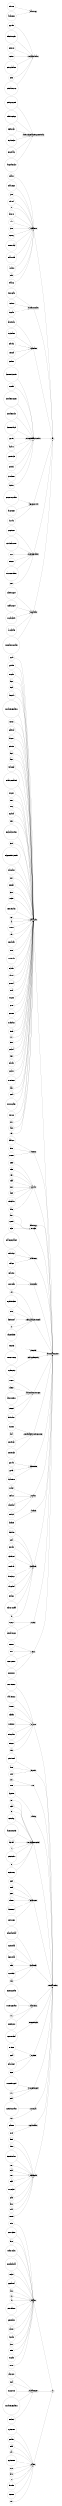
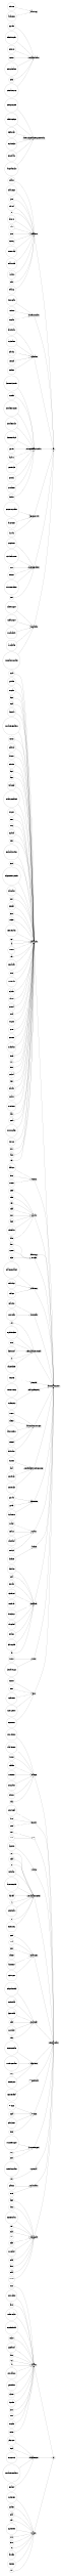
  digraph {
    rankdir=LR
    node [shape=circle]
    edge [constraint=true]
    n1 [label=IOS shape=box]
    n2 [label="Инвистиции_и_платежи" shape=box]
    n3 [label="Взаимодействие_с_профилем" shape=box]
    n4 [label=EFS shape=box]
    n5 [label=iOS_Platform shape=box]
    n6 [label=iOS_Release_Engineer shape=box]
    n7 [label=PUSH_iOS shape=box]
    n8 [label=PFMMPLACE shape=box]
    n9 [label=DDA_Profile shape=box]
    n10 [label=PFM shape=box]
    n11 [label=Crowdfunding shape=box]
    n12 [label="SBOL_Классические_переводы" shape=box]
    n13 [label="Цифровой_Кредит" shape=box]
    n14 [label="ВС_МП_вклады" shape=box]
    n15 [label=Mobile_Online_POS shape=box]
    n16 [label="DBP_Витрины_продаж" shape=box]
    n17 [label="PFM_Бюджет" shape=box]
    n18 [label="Комиссионные_продукты" shape=box]
    n19 [label=PVD_in_Digital shape=box]
    n20 [label=Integration_Platform shape=box]
    n21 [label="Платежи_Штрафы" shape=box]
    n22 [label=Global_Navigation shape=box]
    n23 [label="Мессенджер" shape=box]
    n24 [label="Store-n-Sales" shape=box]
    n25 [label=Data_Driven_App shape=box]
    n26 [label="DBP_Подарки" shape=box]
    n27 [label=Sberbank_ID_B2C shape=box]
    n28 [label="История_операций" shape=box]
    n29 [label="Редактируемый_профиль_клиента" shape=box]
    n30 [label="Автопереводы" shape=box]
    n31 [label="Digital_Сбербанк_Премьер" shape=box]
    n32 [label="Развитие_лояльности_в_МП_СБОЛ" shape=box]
    n33 [label="Дебетовые_карты_в_мобильном_приложении" shape=box]
    n34 [label="Карта_в_телефоне" shape=box]
    n35 [label=Digital_PIN shape=box]
    n36 [label="Плановый_и_досрочный_перевыпуск_дебетовых_карт" shape=box]
    n37 [label="Самозанятые" shape=box]
    n38 [label="Текстовый_чат" shape=box]
    n39 [label="Госуслуги" shape=box]
    n40 [label=Telecom shape=box]
    n41 [label="ЕФС_Платежи_МП" shape=box]
    n42 [label="ЕФС_Выписки_и_справки" shape=box]
    n43 [label="ЕФС_Автоплатежи" shape=box]
    n44 [label="ЕФС_Кредитные_карты.cosmonauts" shape=box]
    n45 [label="ЕФС_Брокеридж_mobile" shape=box]
    n46 [label="ЕФС_Б.УБ.СБОЛ.Баллонг" shape=box]
    n47 [label="ЕФС_Страхование" shape=box]
    n48 [label="Touch ID"]
    n49 [label="Виджет Избранное"]
    n50 [label="Face ID"]
    n51 [label="Механизм отправки"]
    n52 [label="бесконтактная оплата"]
    n53 [label="Геокарты"]
    n54 [label="Адресная книга"]
    n55 [label="айфон"]
    n56 [label=MAC]
    n57 [label="мак"]
    n58 [label="событий аналитики"]
    n59 [label="Аутентификация"]
    n60 [label="смартфон"]
    n61 [label="авторизация"]
    n62 [label=iphone]
    n63 [label="телефон"]
    n64 [label="регистрация"]
    n65 [label="телефоне"]
    n66 [label="размер сборки"]
    n67 [label="Оферта"]
    n68 [label="доступ устройству"]
    n69 [label="политика конфиденциальности"]
    n70 [label="Безопасность"]
    n71 [label="смс уведомления"]
    n72 [label="рекламные"]
    n73 [label="реклама"]
    n74 [label="спам"]
    n75 [label="Пуш-уведомления"]
    n76 [label=PUSH]
    n77 [label="спамит"]
    n78 [label="смс"]
    n79 [label="напоминания"]
    n80 [label="уведомления"]
    n81 [label=Push]
    n82 [label="секции Инвестиции"]
    n83 [label="Работа Инвестиции"]
    n84 [label="вложение"]
    n85 [label="вкладывание"]
    n86 [label="госинвестиция"]
    n87 [label="инвистирование"]
    n88 [label="инвестиции"]
    n89 [label="вклад"]
    n90 [label="Профиль клиента"]
    n91 [label="кабинет"]
    n92 [label="Профиль"]
    n93 [label="Цели"]
    n94 [label="Копилки"]
    n95 [label="Краудгифтинг"]
    n96 [label="Предложения Банка"]
    n97 [label="счет"]
    n98 [label="СБ карта"]
    n99 [label=PCI]
    n100 [label="Перевод карту"]
    n101 [label="Классические переводы"]
    n102 [label="карта банка"]
    n103 [label=DSS]
    n104 [label="Переводы счетами"]
    n105 [label=P2P]
    n106 [label="Перевод клиенту"]
    n107 [label="SBOL.Classic_translations" shape=box]
    n108 [label="другой банк"]
    n109 [label="финансовые операции"]
    n110 [label="Перевод счет"]
    n111 [label="Перевести"]
    n112 [label="Перевод организациям"]
    n113 [label="Перевод"]
    n114 [label="Перевод частному лицу"]
    n115 [label="Кредиты"]
    n116 [label="ипотека"]
    n117 [label="Кредит"]
    n118 [label="погашение"]
    n119 [label="задолженность"]
    n120 [label="Цифровой Кредит"]
    n121 [label="Редактирование вклада"]
    n122 [label="Открытие вклада"]
    n123 [label="Закрытие вклада"]
    n124 [label="Вклады"]
    n125 [label="ВС.МП вклады"]
    n126 [label="вклад"]
    n127 [label="интернет кредитование"]
    n128 [label="Мобильное кредитование"]
    n129 [label="ОМС"]
    n130 [label="Розничный кредит"]
    n131 [label="PFM Бюджет"]
    n132 [label="средства"]
    n133 [label="Анализ расходов"]
    n134 [label="Бюджет"]
    n135 [label="Комиссионные продукты"]
    n136 [label="ОМС"]
    n137 [label="Сейфы"]
    n138 [label="Переводы востребования"]
    n139 [label="ПДВ"]
    n140 [label="Справочники"]
    n141 [label="Лимиты"]
    n142 [label="Патенты"]
    n143 [label="Платежи"]
    n144 [label="Бюджетные платежи"]
    n145 [label="пени"]
    n146 [label="штраф"]
    n147 [label="Пени"]
    n148 [label="Штрафы"]
    n149 [label="поиск штрафов"]
    n150 [label="штрафы"]
    n151 [label="Налоги"]
    n152 [label="Оплата"]
    n153 [label="Пошлины"]
    n154 [label="Туториал"]
    n155 [label="Курсы валют"]
    n156 [label="регистрации"]
    n157 [label="пароля"]
    n158 [label="Оферта"]
    n159 [label="заблокировал"]
    n160 [label="политика конфиденциальности"]
    n161 [label="Прелогин"]
    n162 [label="экраны входа"]
    n163 [label="настройки"]
    n164 [label="приветствие"]
    n165 [label="пароль"]
    n166 [label="пароли"]
    n167 [label="ввода пинкода"]
    n168 [label="основная функциональность"]
    n169 [label="Демо-режим"]
    n170 [label="иконок"]
    n171 [label="не могу"]
    n172 [label="недоработка"]
    n173 [label="иконки"]
    n174 [label="Недоработка время вышло"]
    n175 [label="версию"]
    n176 [label="нераспределённый функционал"]
    n177 [label="не загружается"]
    n178 [label="режим"]
    n179 [label="функционал"]
    n180 [label="версия"]
    n181 [label="Сбербанк"]
    n182 [label="лишней информации"]
    n183 [label="Сбер"]
    n184 [label="баг"]
    n185 [label="обновление"]
    n186 [label="банк"]
    n187 [label="подтормаживает"]
    n188 [label="ошибки"]
    n189 [label="мобильный банк"]
    n190 [label="не работает"]
    n191 [label="Шаблоны"]
    n192 [label="проблемма"]
    n193 [label="ошибка"]
    n194 [label="блокируется"]
    n195 [label="тормозит"]
    n196 [label="приложение"]
    n197 [label="не скачивается"]
    n198 [label="вылетает"]
    n199 [label="сбой"]
    n200 [label="глючит"]
    n201 [label="программа"]
    n202 [label="виснет"]
    n203 [label="не работают"]
    n204 [label="программе"]
    n205 [label="не обновляется"]
    n206 [label="лагает"]
    n207 [label="перестал"]
    n208 [label="не оптимизированно"]
    n209 [label="глючит Сбер"]
    n210 [label="Долго"]
    n211 [label="зависает"]
    n212 [label="баге"]
    n213 [label="задать вопрос"]
    n214 [label="Диалоги"]
    n215 [label="сообщения"]
    n216 [label="перечень"]
    n217 [label="вкладке"]
    n218 [label="меню"]
    n219 [label="вкладка"]
    n220 [label="список"]
    n221 [label="разделы"]
    n222 [label="онлайн-каталог"]
    n223 [label="Каталог"]
    n224 [label="Data Driven App" shape=box]
    n225 [label="Умный поиск"]
    n226 [label="автозаполнение"]
    n227 [label="акции"]
    n228 [label="призенты"]
    n229 [label="Подарки"]
    n230 [label="Оплата интернет-магазинов"]
    n231 [label="Оплата товаров"]
    n232 [label="Оплата СБОЛ"]
    n233 [label="Лента событий"]
    n234 [label="История операций"]
    n235 [label="ИНН"]
    n236 [label="Персональные данные"]
    n237 [label="СНИЛС"]
    n238 [label="данные клиента"]
    n239 [label=etc]
    n240 [label="паспортные данные"]
    n241 [label="Автопереводы"]
    n242 [label="Клиентский менеджер"]
    n243 [label="Сбербанк Премьер"]
    n244 [label="МП СБОЛ"]
    n245 [label="Партнёры"]
    n246 [label="Развитие лояльности"]
    n247 [label="дивиденды"]
    n248 [label="Баллы Спасибо"]
    n249 [label="Госуслуги"]
    n250 [label="Функционал Госуслуги"]
    n251 [label="Оформление"]
    n252 [label="Работа"]
    n253 [label="дебетовых карт"]
    n254 [label="Дебетовые карты"]
    n255 [label="Apple Watch"]
    n256 [label="Apple Pay"]
    n257 [label="Карта телефоне"]
    n258 [label="код карты"]
    n259 [label="смена ПИН"]
    n260 [label="Установка кода"]
    n261 [label="ПИН карты"]
    n262 [label="перевыпуск досрочный"]
    n263 [label="Плановый перевыпуск"]
    n264 [label="перевыпуск карт"]
    n265 [label="информация карте"]
    n266 [label="Блокировка карт"]
    n267 [label="заблокированной карте"]
    n268 [label="Самозанятые"]
    n269 [label="написать банк"]
    n270 [label="письма"]
    n271 [label="Звонок банк"]
    n272 [label="Обратная связь"]
    n273 [label="Текстовый чат"]
    n274 [label="Чат оператором"]
    n275 [label="Чат Сбербанка"]
    n276 [label="связь банком"]
-   n277 [label="оператором Сбербанка"]
+   n277 [label="картам Сбербанка"]
    n278 [label="Чат"]
    n279 [label="Ростелеком"]
    n280 [label="Телеком"]
+   n281 [label="Сбербанк Телеком"]
    n282 [label="Виджет Сб-Телеком"]
    n283 [label="Виджет Телеком"]
    n284 [label="Продукты СБОЛ"]
    n285 [label="сервисы Благосостояния"]
    n286 [label="Продукт"]
    n287 [label="Инвестиции"]
    n288 [label="ЕФС Б.УБ.СБОЛ.Баллонг"]
    n289 [label="СБОЛ"]
    n290 [label="страховых продуктов"]
    n291 [label="Продажа продуктов"]
    n292 [label="Витрина страховых"]
    n293 [label="ЕФС. Страхование"]
    n294 [label="Постпродажное обслуживание"]
    n295 [label="Брокерское обслуживание"]
    n296 [label="ЕФС. Брокеридж"]
    n297 [label="ЕФС Мобайл"]
    n298 [label="Задолженность кредитным"]
    n299 [label="Космонавты"]
    n300 [label="Автопогашение Кредитной"]
    n301 [label="Автопогашение карте"]
    n302 [label="Задолженность картам"]
    n303 [label="услуги ЕФС"]
    n304 [label="картам МП"]
    n305 [label="Кредитные карты"]
    n306 [label="сервисы ЕФС"]
    n307 [label="Автопогашение"]
    n308 [label="карты ЕФС"]
    n309 [label="Выписки справки"]
    n310 [label="ЕФС Выписки"]
    n311 [label="ЕФСсправки"]
    n312 [label="Оплата ШК"]
    n313 [label="Оплата Интернет"]
    n314 [label="Ip-home"]
    n315 [label="печать чека"]
    n316 [label=QR]
    n317 [label="Платежи МП"]
    n318 [label="оплатить"]
    n319 [label="IP-home"]
    n320 [label="штрихкоду"]
    n321 [label="Изменение статуса"]
    n322 [label="Оплата мобильная"]
    n323 [label="ЕФС Платежи"]
    n324 [label="оплать"]
    n325 [label="Оплата услуг"]
    n326 [label="Шаблоны оплату"]
    n327 [label="ЕФС Автоплатежи"]
    n328 [label="Счета оплату"]
    n329 [label="Умные счета"]
    n330 [label="Автоплатежи"]
    n5 -> n1
    n6 -> n1
    n7 -> n1
    n8 -> n2
    n9 -> n2
    n10 -> n2
    n11 -> n2
    n12 -> n2
    n13 -> n2
    n14 -> n2
    n15 -> n2
    n16 -> n2
    n17 -> n2
    n18 -> n2
    n19 -> n2
    n20 -> n2
    n21 -> n2
    n22 -> n3
    n23 -> n3
    n24 -> n3
    n25 -> n3
    n26 -> n3
    n27 -> n3
    n28 -> n3
    n29 -> n3
    n30 -> n3
    n31 -> n3
    n32 -> n3
    n33 -> n3
    n34 -> n3
    n35 -> n3
    n37 -> n3
    n38 -> n3
    n39 -> n3
    n40 -> n3
    n41 -> n4
    n42 -> n4
    n43 -> n4
    n44 -> n4
    n45 -> n4
    n46 -> n4
    n47 -> n4
    n48 -> n5
    n49 -> n5
    n50 -> n5
    n51 -> n5
    n52 -> n5
    n53 -> n5
    n54 -> n5
    n55 -> n5
    n56 -> n5
    n57 -> n5
    n58 -> n5
    n59 -> n5
    n60 -> n5
    n61 -> n5
    n62 -> n5
    n63 -> n5
    n64 -> n5
    n65 -> n5
    n66 -> n6
    n67 -> n6
    n68 -> n6
    n69 -> n6
    n70 -> n6
    n71 -> n7
    n72 -> n7
    n73 -> n7
    n74 -> n7
    n75 -> n7
    n76 -> n7
    n77 -> n7
    n78 -> n7
    n79 -> n7
    n80 -> n7
    n81 -> n7
    n82 -> n8
    n83 -> n8
    n84 -> n8
    n85 -> n8
    n86 -> n8
    n87 -> n8
    n88 -> n8
    n89 -> n8
    n90 -> n9
    n91 -> n9
    n92 -> n9
    n93 -> n10
    n94 -> n10
    n95 -> n11
    n96 -> n16
    n97 -> n12
    n98 -> n12
    n99 -> n12
    n100 -> n12
    n101 -> n12
    n102 -> n12
    n103 -> n12
    n104 -> n12
    n105 -> n12
    n106 -> n12
    n108 -> n107
    n109 -> n107
    n110 -> n107
    n111 -> n107
    n112 -> n107
    n113 -> n107
    n114 -> n107
    n115 -> n13
    n116 -> n13
    n117 -> n13
    n118 -> n13
    n119 -> n13
    n120 -> n13
    n121 -> n14
    n122 -> n14
    n123 -> n14
    n124 -> n14
    n125 -> n14
    n126 -> n14
    n127 -> n15
    n128 -> n15
    n129 -> n15
    n130 -> n15
    n131 -> n17
    n132 -> n17
    n133 -> n17
    n134 -> n17
    n135 -> n18
    n136 -> n18
    n137 -> n18
    n138 -> n19
    n139 -> n19
    n140 -> n20
    n141 -> n20
    n142 -> n21
    n143 -> n21
    n144 -> n21
    n145 -> n21
    n146 -> n21
    n147 -> n21
    n148 -> n21
    n149 -> n21
    n150 -> n21
    n151 -> n21
    n152 -> n21
    n153 -> n21
    n154 -> n22
    n155 -> n22
    n156 -> n22
    n157 -> n22
    n158 -> n22
    n159 -> n22
    n160 -> n22
    n161 -> n22
    n162 -> n22
    n163 -> n22
    n164 -> n22
    n165 -> n22
    n166 -> n22
    n167 -> n22
    n168 -> n22
    n169 -> n22
    n170 -> n22
    n171 -> n22
    n172 -> n22
    n173 -> n22
    n174 -> n22
    n175 -> n22
    n176 -> n22
    n177 -> n22
    n178 -> n22
    n179 -> n22
    n180 -> n22
    n181 -> n22
    n182 -> n22
    n183 -> n22
    n184 -> n22
    n185 -> n22
    n186 -> n22
    n187 -> n22
    n188 -> n22
    n189 -> n22
    n190 -> n22
    n191 -> n22
    n192 -> n22
    n193 -> n22
    n194 -> n22
    n195 -> n22
    n196 -> n22
    n197 -> n22
    n198 -> n22
    n199 -> n22
    n200 -> n22
    n201 -> n22
    n202 -> n22
    n203 -> n22
    n204 -> n22
    n205 -> n22
    n206 -> n22
    n207 -> n22
    n208 -> n22
    n209 -> n22
    n210 -> n22
    n211 -> n22
    n212 -> n22
    n213 -> n23
    n214 -> n23
    n215 -> n23
    n216 -> n24
    n217 -> n24
    n218 -> n24
    n219 -> n24
    n220 -> n24
    n221 -> n24
    n222 -> n24
    n223 -> n24
    n225 -> n224
    n226 -> n224
    n227 -> n26
    n228 -> n26
    n229 -> n26
    n230 -> n27
    n231 -> n27
    n232 -> n27
    n233 -> n28
    n234 -> n28
    n235 -> n29
    n236 -> n29
    n237 -> n29
    n238 -> n29
    n239 -> n29
    n240 -> n29
    n241 -> n30
    n242 -> n31
    n243 -> n31
    n244 -> n32
    n245 -> n32
    n246 -> n32
    n247 -> n32
    n248 -> n32
    n249 -> n39
    n250 -> n39
    n251 -> n33
    n252 -> n33
    n253 -> n33
    n254 -> n33
    n255 -> n34
    n256 -> n34
    n257 -> n34
    n258 -> n35
    n259 -> n35
    n260 -> n35
    n261 -> n35
    n262 -> n36
    n263 -> n36
    n264 -> n36
    n265 -> n36
    n266 -> n36
    n267 -> n36
    n268 -> n37
    n269 -> n38
    n270 -> n38
    n271 -> n38
    n272 -> n38
    n273 -> n38
    n274 -> n38
    n275 -> n38
    n276 -> n38
    n277 -> n38
    n278 -> n38
    n279 -> n40
    n280 -> n40
+   n281 -> n40
    n282 -> n40
    n283 -> n40
    n284 -> n46
    n285 -> n46
    n286 -> n46
    n287 -> n46
    n288 -> n46
    n289 -> n46
    n290 -> n47
    n291 -> n47
    n292 -> n47
    n293 -> n47
    n294 -> n47
    n295 -> n45
    n296 -> n45
    n297 -> n45
    n298 -> n44
    n299 -> n44
    n300 -> n44
    n301 -> n44
    n302 -> n44
    n303 -> n44
    n304 -> n44
    n305 -> n44
    n306 -> n44
    n307 -> n44
    n308 -> n44
    n309 -> n42
    n310 -> n42
    n311 -> n42
    n312 -> n41
    n313 -> n41
    n314 -> n41
    n315 -> n41
    n316 -> n41
    n317 -> n41
    n318 -> n41
    n319 -> n41
    n320 -> n41
    n321 -> n41
    n322 -> n41
    n323 -> n41
    n324 -> n41
    n325 -> n41
    n326 -> n43
    n327 -> n43
    n328 -> n43
    n329 -> n43
    n330 -> n43
  }
